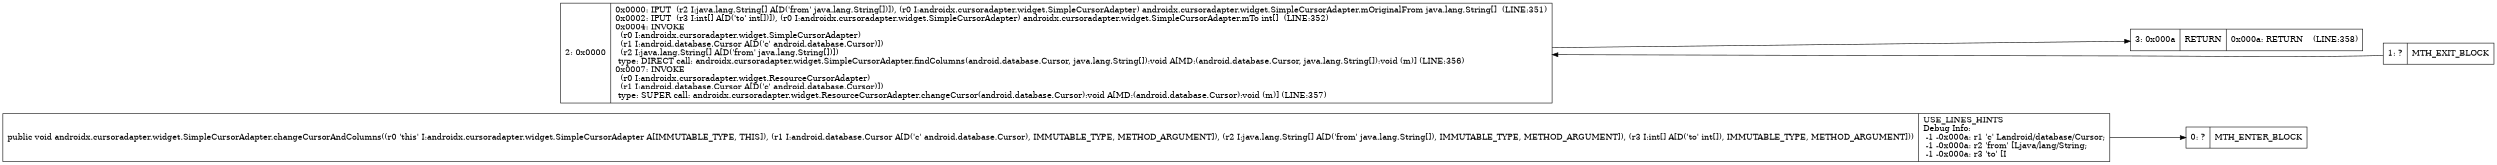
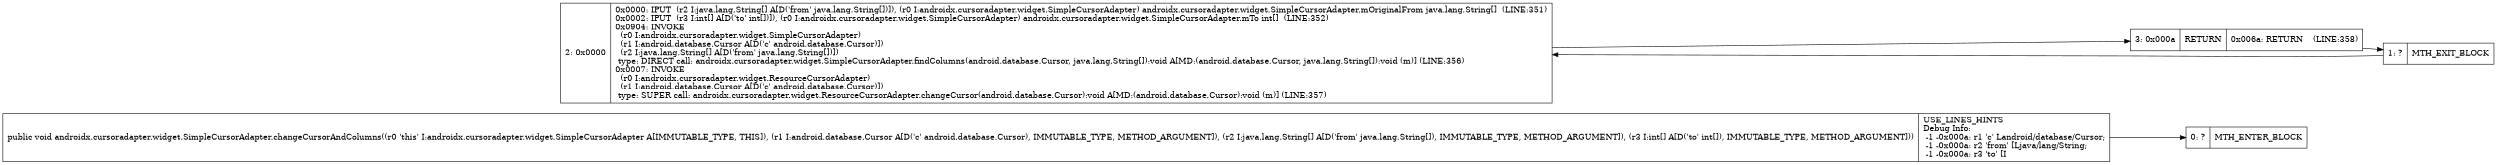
  digraph {
    rankdir=LR
    node [shape=record]
    n1 [label="{0\:\ ?|MTH_ENTER_BLOCK\l}"]
-   n2 [label="{2\:\ 0x0000|0x0000: IPUT  (r2 I:java.lang.String[] A[D('from' java.lang.String[])]), (r0 I:androidx.cursoradapter.widget.SimpleCursorAdapter) androidx.cursoradapter.widget.SimpleCursorAdapter.mOriginalFrom java.lang.String[]  (LINE:351)\l0x0002: IPUT  (r3 I:int[] A[D('to' int[])]), (r0 I:androidx.cursoradapter.widget.SimpleCursorAdapter) androidx.cursoradapter.widget.SimpleCursorAdapter.mTo int[]  (LINE:352)\l0x0004: INVOKE  \l  (r0 I:androidx.cursoradapter.widget.SimpleCursorAdapter)\l  (r1 I:android.database.Cursor A[D('c' android.database.Cursor)])\l  (r2 I:java.lang.String[] A[D('from' java.lang.String[])])\l type: DIRECT call: androidx.cursoradapter.widget.SimpleCursorAdapter.findColumns(android.database.Cursor, java.lang.String[]):void A[MD:(android.database.Cursor, java.lang.String[]):void (m)] (LINE:356)\l0x0007: INVOKE  \l  (r0 I:androidx.cursoradapter.widget.ResourceCursorAdapter)\l  (r1 I:android.database.Cursor A[D('c' android.database.Cursor)])\l type: SUPER call: androidx.cursoradapter.widget.ResourceCursorAdapter.changeCursor(android.database.Cursor):void A[MD:(android.database.Cursor):void (m)] (LINE:357)\l}"]
-   n3 [label="{3\:\ 0x000a|RETURN\l|0x000a: RETURN    (LINE:358)\l}"]
+   n2 [label="{2\:\ 0x0000|0x0000: IPUT  (r2 I:java.lang.String[] A[D('from' java.lang.String[])]), (r0 I:androidx.cursoradapter.widget.SimpleCursorAdapter) androidx.cursoradapter.widget.SimpleCursorAdapter.mOriginalFrom java.lang.String[]  (LINE:351)\l0x0002: IPUT  (r3 I:int[] A[D('to' int[])]), (r0 I:androidx.cursoradapter.widget.SimpleCursorAdapter) androidx.cursoradapter.widget.SimpleCursorAdapter.mTo int[]  (LINE:352)\l0x0904: INVOKE  \l  (r0 I:androidx.cursoradapter.widget.SimpleCursorAdapter)\l  (r1 I:android.database.Cursor A[D('c' android.database.Cursor)])\l  (r2 I:java.lang.String[] A[D('from' java.lang.String[])])\l type: DIRECT call: androidx.cursoradapter.widget.SimpleCursorAdapter.findColumns(android.database.Cursor, java.lang.String[]):void A[MD:(android.database.Cursor, java.lang.String[]):void (m)] (LINE:356)\l0x0007: INVOKE  \l  (r0 I:androidx.cursoradapter.widget.ResourceCursorAdapter)\l  (r1 I:android.database.Cursor A[D('c' android.database.Cursor)])\l type: SUPER call: androidx.cursoradapter.widget.ResourceCursorAdapter.changeCursor(android.database.Cursor):void A[MD:(android.database.Cursor):void (m)] (LINE:357)\l}"]
+   n3 [label="{3\:\ 0x000a|RETURN\l|0x006a: RETURN    (LINE:358)\l}"]
    n4 [label="{1\:\ ?|MTH_EXIT_BLOCK\l}"]
    n5 [label="{public void androidx.cursoradapter.widget.SimpleCursorAdapter.changeCursorAndColumns((r0 'this' I:androidx.cursoradapter.widget.SimpleCursorAdapter A[IMMUTABLE_TYPE, THIS]), (r1 I:android.database.Cursor A[D('c' android.database.Cursor), IMMUTABLE_TYPE, METHOD_ARGUMENT]), (r2 I:java.lang.String[] A[D('from' java.lang.String[]), IMMUTABLE_TYPE, METHOD_ARGUMENT]), (r3 I:int[] A[D('to' int[]), IMMUTABLE_TYPE, METHOD_ARGUMENT]))  | USE_LINES_HINTS\lDebug Info:\l  \-1 \-0x000a: r1 'c' Landroid\/database\/Cursor;\l  \-1 \-0x000a: r2 'from' [Ljava\/lang\/String;\l  \-1 \-0x000a: r3 'to' [I\l}"]
    n2 -> n3
+   n3 -> n4
    n4 -> n2
    n5 -> n1
  }
